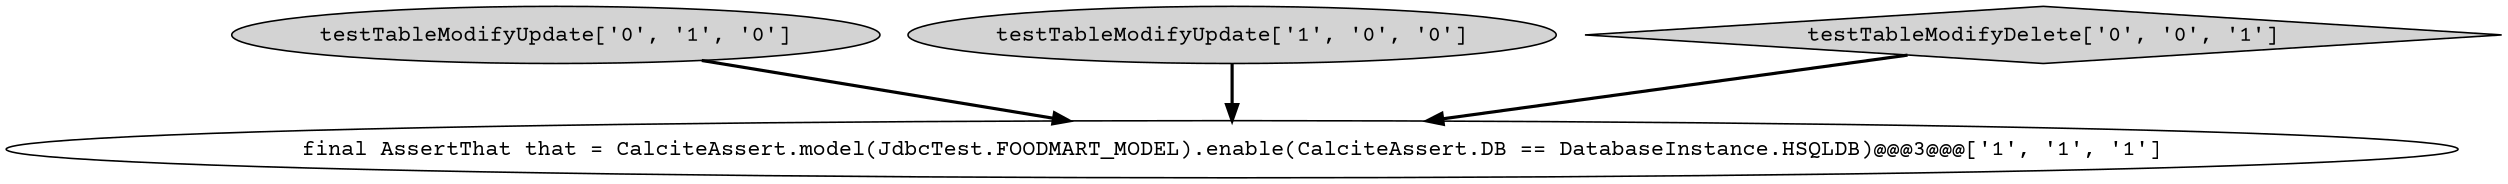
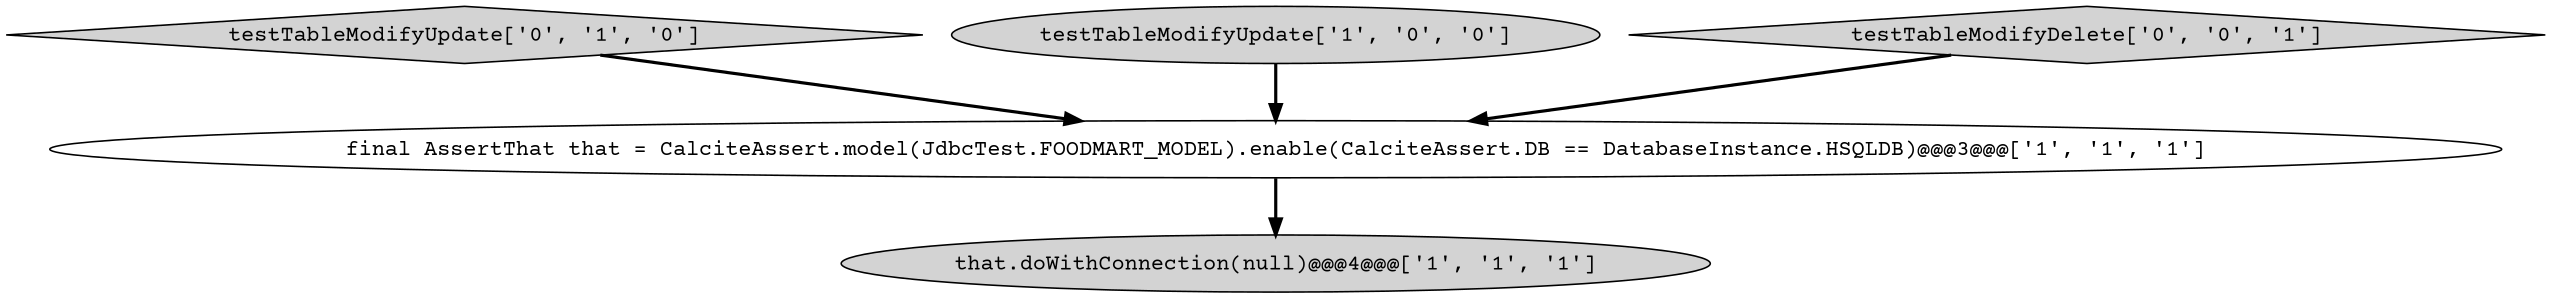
  digraph {
    fontname="Courier Prime"
    node [fillcolor=lightgray fontname="Courier Prime" shape=ellipse style=filled]
    edge [fontname="Courier Prime" style=bold]
+   n1 [label="that.doWithConnection(null)@@@4@@@['1', '1', '1']"]
    n2 [fillcolor=white label="final AssertThat that = CalciteAssert.model(JdbcTest.FOODMART_MODEL).enable(CalciteAssert.DB == DatabaseInstance.HSQLDB)@@@3@@@['1', '1', '1']"]
-   n3 [label="testTableModifyUpdate['0', '1', '0']"]
+   n3 [label="testTableModifyUpdate['0', '1', '0']" shape=diamond]
    n4 [label="testTableModifyUpdate['1', '0', '0']"]
    n5 [label="testTableModifyDelete['0', '0', '1']" shape=diamond]
+   n2 -> n1
    n3 -> n2
    n4 -> n2
    n5 -> n2
  }
